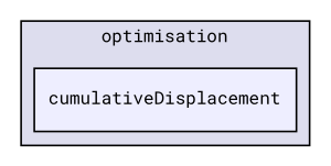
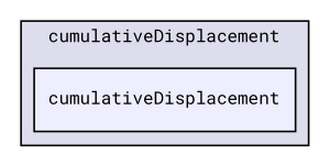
  digraph {
    compound=true
    fontname="Roboto Mono"
    n1 [fillcolor="#eeeeff" fontname="Roboto Mono" fontsize=10 label=cumulativeDisplacement pencolor=black shape=box style=filled]
    subgraph cluster_1 {
      bgcolor="#ddddee"
      fontsize=10
-     label=optimisation
+     label=cumulativeDisplacement
      pencolor=black
      n1
    }
  }
